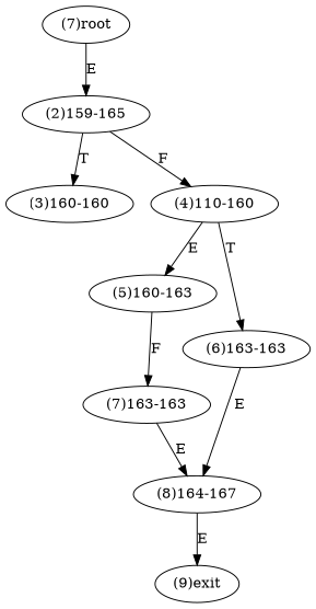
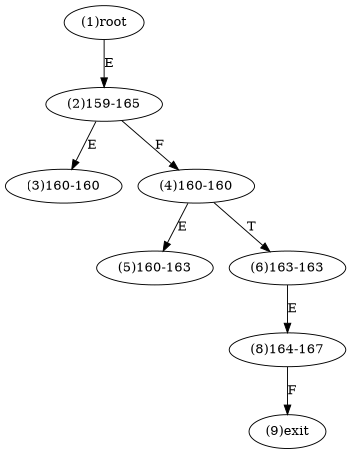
  digraph {
-   n1 [label="(7)root"]
+   n1 [label="(1)root"]
    n2 [label="(2)159-165"]
    n3 [label="(3)160-160"]
-   n4 [label="(4)110-160"]
+   n4 [label="(4)160-160"]
    n5 [label="(5)160-163"]
    n6 [label="(6)163-163"]
-   n7 [label="(7)163-163"]
    n8 [label="(8)164-167"]
    n9 [label="(9)exit"]
    n1 -> n2 [label=E]
-   n2 -> n3 [label=T]
+   n2 -> n3 [label=E]
    n2 -> n4 [label=F]
    n4 -> n5 [label=E]
    n4 -> n6 [label=T]
-   n5 -> n7 [label=F]
    n6 -> n8 [label=E]
-   n7 -> n8 [label=E]
-   n8 -> n9 [label=E]
+   n8 -> n9 [label=F]
  }
